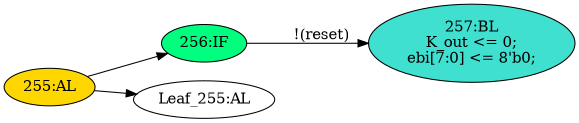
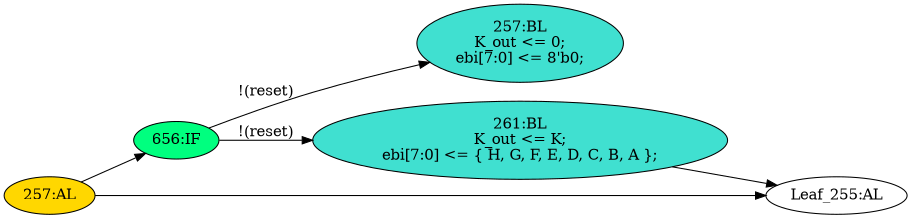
  strict digraph {
    rankdir=LR
    node [fillcolor=turquoise statements="[]" style=filled typ=Block]
    edge [cond="[]" lineno=None]
-   n1 [ast="<pyverilog.vparser.ast.IfStatement object at 0x7f14ceedff90>" fillcolor=springgreen label="256:IF" typ=IfStatement]
+   n1 [ast="<pyverilog.vparser.ast.IfStatement object at 0x7f14ceedff90>" fillcolor=springgreen label="656:IF" typ=IfStatement]
    n2 [ast="<pyverilog.vparser.ast.Block object at 0x7f14ceedfdd0>" label="257:BL\nK_out <= 0;\nebi[7:0] <= 8'b0;" statements="[<pyverilog.vparser.ast.NonblockingSubstitution object at 0x7f14ceedfa50>, <pyverilog.vparser.ast.NonblockingSubstitution object at 0x7f14ceedfbd0>]"]
+   n3 [ast="<pyverilog.vparser.ast.Block object at 0x7f14ceede050>" label="261:BL\nK_out <= K;\nebi[7:0] <= { H, G, F, E, D, C, B, A };" statements="[<pyverilog.vparser.ast.NonblockingSubstitution object at 0x7f14ceede090>, <pyverilog.vparser.ast.NonblockingSubstitution object at 0x7f14ceede1d0>]"]
    n4 [def_var="['ebi', 'K_out']" label="Leaf_255:AL" fillcolor="" statements="" style="" typ=""]
-   n5 [ast="<pyverilog.vparser.ast.Always object at 0x7f14ceedfe10>" clk_sens=True fillcolor=gold label="255:AL" sens="['RBYTECLK', 'reset']" typ=Always use_var="['reset', 'A', 'C', 'B', 'E', 'D', 'G', 'F', 'H', 'K']"]
+   n5 [ast="<pyverilog.vparser.ast.Always object at 0x7f14ceedfe10>" clk_sens=True fillcolor=gold label="257:AL" sens="['RBYTECLK', 'reset']" typ=Always use_var="['reset', 'A', 'C', 'B', 'E', 'D', 'G', 'F', 'H', 'K']"]
    n1 -> n2 [cond="['reset']" label="!(reset)" lineno=256]
+   n1 -> n3 [cond="['reset']" label="!(reset)" lineno=256]
+   n3 -> n4
    n5 -> n1
    n5 -> n4
  }
